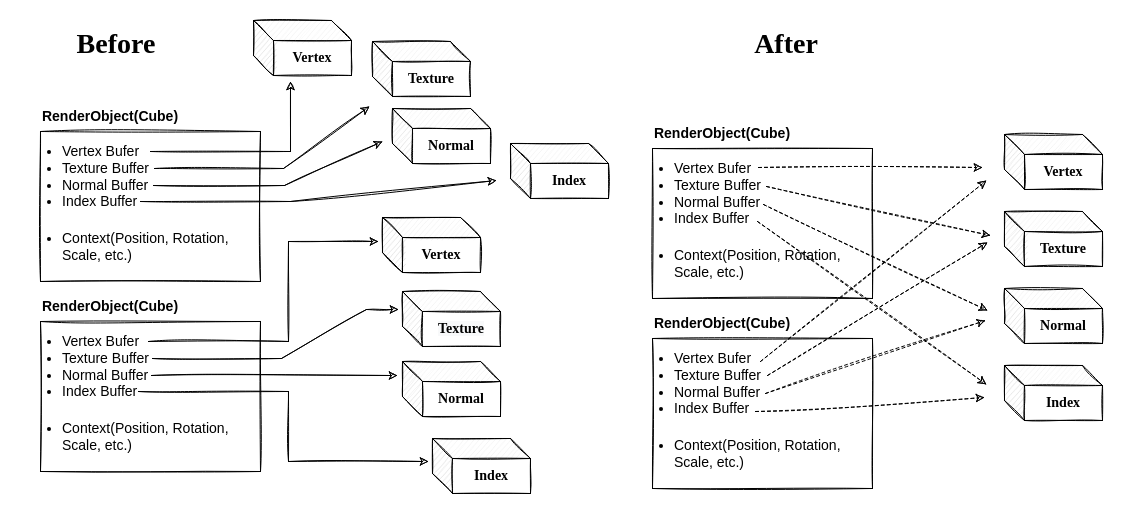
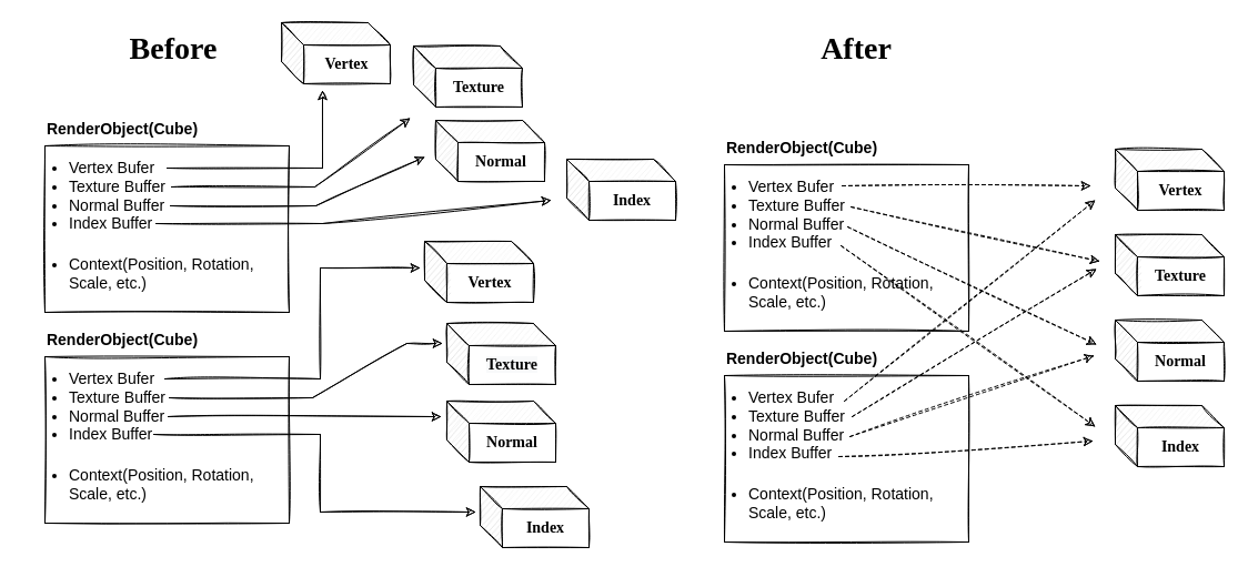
  <mxCell id="0" />
  <mxCell id="1" parent="0" />
  <mxCell id="2" value="&lt;div&gt;&lt;br&gt;&lt;/div&gt;" style="rounded=0;whiteSpace=wrap;html=1;sketch=1;" vertex="1" parent="1"><mxGeometry x="40" y="131" width="220" height="150" as="geometry" /></mxCell>
  <mxCell id="3" value="RenderObject(Cube)" style="text;html=1;strokeColor=none;fillColor=none;align=center;verticalAlign=middle;whiteSpace=wrap;rounded=0;fontSize=14;fontStyle=1;sketch=1;" vertex="1" parent="1"><mxGeometry x="80" y="101" width="60" height="30" as="geometry" /></mxCell>
  <mxCell id="4" value="&lt;ul&gt;&lt;li&gt;Vertex Bufer&lt;/li&gt;&lt;li&gt;Texture Buffer&lt;/li&gt;&lt;li&gt;Normal Buffer&lt;/li&gt;&lt;li&gt;Index Buffer&lt;/li&gt;&lt;/ul&gt;" style="text;html=1;strokeColor=none;fillColor=none;align=left;verticalAlign=middle;whiteSpace=wrap;rounded=0;fontSize=14;sketch=1;" vertex="1" parent="1"><mxGeometry x="20" y="131" width="260" height="90" as="geometry" /></mxCell>
  <mxCell id="5" value="&lt;ul&gt;&lt;li&gt;Context(Position, Rotation, Scale, etc.)&lt;/li&gt;&lt;/ul&gt;" style="text;html=1;strokeColor=none;fillColor=none;align=left;verticalAlign=middle;whiteSpace=wrap;rounded=0;fontSize=14;sketch=1;" vertex="1" parent="1"><mxGeometry x="20" y="201" width="220" height="90" as="geometry" /></mxCell>
  <mxCell id="6" value="&lt;div&gt;&lt;br&gt;&lt;/div&gt;" style="rounded=0;whiteSpace=wrap;html=1;sketch=1;" vertex="1" parent="1"><mxGeometry x="40" y="321" width="220" height="150" as="geometry" /></mxCell>
  <mxCell id="7" value="&lt;ul&gt;&lt;li&gt;Vertex Bufer&lt;/li&gt;&lt;li&gt;Texture Buffer&lt;/li&gt;&lt;li&gt;Normal Buffer&lt;/li&gt;&lt;li&gt;Index Buffer&lt;/li&gt;&lt;/ul&gt;" style="text;html=1;strokeColor=none;fillColor=none;align=left;verticalAlign=middle;whiteSpace=wrap;rounded=0;fontSize=14;sketch=1;" vertex="1" parent="1"><mxGeometry x="20" y="321" width="260" height="90" as="geometry" /></mxCell>
  <mxCell id="8" value="&lt;ul&gt;&lt;li&gt;Context(Position, Rotation, Scale, etc.)&lt;/li&gt;&lt;/ul&gt;" style="text;html=1;strokeColor=none;fillColor=none;align=left;verticalAlign=middle;whiteSpace=wrap;rounded=0;fontSize=14;sketch=1;" vertex="1" parent="1"><mxGeometry x="20" y="391" width="220" height="90" as="geometry" /></mxCell>
  <mxCell id="9" value="RenderObject(Cube)" style="text;html=1;strokeColor=none;fillColor=none;align=center;verticalAlign=middle;whiteSpace=wrap;rounded=0;fontSize=14;fontStyle=1;sketch=1;" vertex="1" parent="1"><mxGeometry x="80" y="291" width="60" height="30" as="geometry" /></mxCell>
  <mxCell id="10" value="" style="endArrow=classic;html=1;rounded=0;fontSize=14;sketch=1;" edge="1" parent="1"><mxGeometry width="50" height="50" relative="1" as="geometry"><mxPoint x="150" y="151" as="sourcePoint" /><mxPoint x="290" y="81" as="targetPoint" /><Array as="points"><mxPoint x="290" y="151" /></Array></mxGeometry></mxCell>
  <mxCell id="11" value="" style="endArrow=classic;html=1;rounded=0;fontSize=14;sketch=1;" edge="1" parent="1"><mxGeometry width="50" height="50" relative="1" as="geometry"><mxPoint x="140" y="201" as="sourcePoint" /><mxPoint x="496" y="180" as="targetPoint" /><Array as="points"><mxPoint x="290" y="201" /></Array></mxGeometry></mxCell>
  <mxCell id="12" value="" style="endArrow=classic;html=1;rounded=0;sketch=1;fontSize=14;" edge="1" parent="1"><mxGeometry width="50" height="50" relative="1" as="geometry"><mxPoint x="153" y="185" as="sourcePoint" /><mxPoint x="382" y="141" as="targetPoint" /><Array as="points"><mxPoint x="284" y="185" /></Array></mxGeometry></mxCell>
  <mxCell id="13" value="" style="endArrow=classic;html=1;rounded=0;sketch=1;fontSize=14;" edge="1" parent="1"><mxGeometry width="50" height="50" relative="1" as="geometry"><mxPoint x="154" y="168" as="sourcePoint" /><mxPoint x="369" y="106" as="targetPoint" /><Array as="points"><mxPoint x="283" y="168" /></Array></mxGeometry></mxCell>
  <mxCell id="14" value="Vertex" style="shape=cube;whiteSpace=wrap;html=1;boundedLbl=1;backgroundOutline=1;darkOpacity=0.05;darkOpacity2=0.1;sketch=1;fontSize=14;fontFamily=Comic Sans MS;fontStyle=1" vertex="1" parent="1"><mxGeometry x="253" y="20" width="98" height="55" as="geometry" /></mxCell>
  <mxCell id="15" value="Texture" style="shape=cube;whiteSpace=wrap;html=1;boundedLbl=1;backgroundOutline=1;darkOpacity=0.05;darkOpacity2=0.1;sketch=1;fontSize=14;fontFamily=Comic Sans MS;fontStyle=1" vertex="1" parent="1"><mxGeometry x="372" y="41" width="98" height="55" as="geometry" /></mxCell>
  <mxCell id="16" value="Normal" style="shape=cube;whiteSpace=wrap;html=1;boundedLbl=1;backgroundOutline=1;darkOpacity=0.05;darkOpacity2=0.1;sketch=1;fontSize=14;fontFamily=Comic Sans MS;fontStyle=1" vertex="1" parent="1"><mxGeometry x="392" y="108" width="98" height="55" as="geometry" /></mxCell>
  <mxCell id="17" value="Index" style="shape=cube;whiteSpace=wrap;html=1;boundedLbl=1;backgroundOutline=1;darkOpacity=0.05;darkOpacity2=0.1;sketch=1;fontSize=14;fontFamily=Comic Sans MS;fontStyle=1" vertex="1" parent="1"><mxGeometry x="510" y="143" width="98" height="55" as="geometry" /></mxCell>
  <mxCell id="18" value="" style="endArrow=classic;html=1;rounded=0;fontSize=14;sketch=1;" edge="1" parent="1"><mxGeometry width="50" height="50" relative="1" as="geometry"><mxPoint x="148" y="341" as="sourcePoint" /><mxPoint x="378" y="241" as="targetPoint" /><Array as="points"><mxPoint x="288" y="341" /><mxPoint x="288" y="241" /></Array></mxGeometry></mxCell>
  <mxCell id="19" value="" style="endArrow=classic;html=1;rounded=0;fontSize=14;sketch=1;" edge="1" parent="1"><mxGeometry width="50" height="50" relative="1" as="geometry"><mxPoint x="138" y="391" as="sourcePoint" /><mxPoint x="428" y="461" as="targetPoint" /><Array as="points"><mxPoint x="288" y="391" /><mxPoint x="288" y="461" /></Array></mxGeometry></mxCell>
  <mxCell id="20" value="" style="endArrow=classic;html=1;rounded=0;sketch=1;fontSize=14;" edge="1" parent="1"><mxGeometry width="50" height="50" relative="1" as="geometry"><mxPoint x="151" y="375" as="sourcePoint" /><mxPoint x="397" y="375" as="targetPoint" /></mxGeometry></mxCell>
  <mxCell id="21" value="" style="endArrow=classic;html=1;rounded=0;sketch=1;fontSize=14;" edge="1" parent="1"><mxGeometry width="50" height="50" relative="1" as="geometry"><mxPoint x="152" y="358" as="sourcePoint" /><mxPoint x="398" y="309" as="targetPoint" /><Array as="points"><mxPoint x="281" y="358" /><mxPoint x="366" y="309" /></Array></mxGeometry></mxCell>
  <mxCell id="22" value="&lt;span&gt;Vertex&lt;/span&gt;" style="shape=cube;whiteSpace=wrap;html=1;boundedLbl=1;backgroundOutline=1;darkOpacity=0.05;darkOpacity2=0.1;sketch=1;fontSize=14;fontFamily=Comic Sans MS;fontStyle=1" vertex="1" parent="1"><mxGeometry x="382" y="217" width="98" height="55" as="geometry" /></mxCell>
  <mxCell id="23" value="&#10;&#10;&lt;span style=&quot;color: rgb(0, 0, 0); font-size: 14px; font-style: normal; letter-spacing: normal; text-align: center; text-indent: 0px; text-transform: none; word-spacing: 0px; background-color: rgb(248, 249, 250); display: inline; float: none;&quot;&gt;Texture&lt;/span&gt;&#10;&#10;" style="shape=cube;whiteSpace=wrap;html=1;boundedLbl=1;backgroundOutline=1;darkOpacity=0.05;darkOpacity2=0.1;sketch=1;fontSize=14;fontFamily=Comic Sans MS;fontStyle=1" vertex="1" parent="1"><mxGeometry x="402" y="291" width="98" height="55" as="geometry" /></mxCell>
  <mxCell id="24" value="&lt;span&gt;Normal&lt;/span&gt;" style="shape=cube;whiteSpace=wrap;html=1;boundedLbl=1;backgroundOutline=1;darkOpacity=0.05;darkOpacity2=0.1;sketch=1;fontSize=14;fontFamily=Comic Sans MS;fontStyle=1" vertex="1" parent="1"><mxGeometry x="402" y="361" width="98" height="55" as="geometry" /></mxCell>
  <mxCell id="25" value="&lt;span&gt;Index&lt;/span&gt;" style="shape=cube;whiteSpace=wrap;html=1;boundedLbl=1;backgroundOutline=1;darkOpacity=0.05;darkOpacity2=0.1;sketch=1;fontSize=14;fontFamily=Comic Sans MS;fontStyle=1" vertex="1" parent="1"><mxGeometry x="432" y="438" width="98" height="55" as="geometry" /></mxCell>
  <mxCell id="26" value="&lt;div&gt;&lt;br&gt;&lt;/div&gt;" style="rounded=0;whiteSpace=wrap;html=1;sketch=1;" vertex="1" parent="1"><mxGeometry x="652" y="148" width="220" height="150" as="geometry" /></mxCell>
  <mxCell id="27" value="RenderObject(Cube)" style="text;html=1;strokeColor=none;fillColor=none;align=center;verticalAlign=middle;whiteSpace=wrap;rounded=0;fontSize=14;fontStyle=1;sketch=1;" vertex="1" parent="1"><mxGeometry x="692" y="118" width="60" height="30" as="geometry" /></mxCell>
  <mxCell id="28" value="&lt;ul&gt;&lt;li&gt;Vertex Bufer&lt;/li&gt;&lt;li&gt;Texture Buffer&lt;/li&gt;&lt;li&gt;Normal Buffer&lt;/li&gt;&lt;li&gt;Index Buffer&lt;/li&gt;&lt;/ul&gt;" style="text;html=1;strokeColor=none;fillColor=none;align=left;verticalAlign=middle;whiteSpace=wrap;rounded=0;fontSize=14;sketch=1;" vertex="1" parent="1"><mxGeometry x="632" y="148" width="260" height="90" as="geometry" /></mxCell>
  <mxCell id="29" value="&lt;ul&gt;&lt;li&gt;Context(Position, Rotation, Scale, etc.)&lt;/li&gt;&lt;/ul&gt;" style="text;html=1;strokeColor=none;fillColor=none;align=left;verticalAlign=middle;whiteSpace=wrap;rounded=0;fontSize=14;sketch=1;" vertex="1" parent="1"><mxGeometry x="632" y="218" width="220" height="90" as="geometry" /></mxCell>
  <mxCell id="30" value="&lt;div&gt;&lt;br&gt;&lt;/div&gt;" style="rounded=0;whiteSpace=wrap;html=1;sketch=1;" vertex="1" parent="1"><mxGeometry x="652" y="338" width="220" height="150" as="geometry" /></mxCell>
  <mxCell id="31" value="&lt;ul&gt;&lt;li&gt;Vertex Bufer&lt;/li&gt;&lt;li&gt;Texture Buffer&lt;/li&gt;&lt;li&gt;Normal Buffer&lt;/li&gt;&lt;li&gt;Index Buffer&lt;/li&gt;&lt;/ul&gt;" style="text;html=1;strokeColor=none;fillColor=none;align=left;verticalAlign=middle;whiteSpace=wrap;rounded=0;fontSize=14;sketch=1;" vertex="1" parent="1"><mxGeometry x="632" y="338" width="260" height="90" as="geometry" /></mxCell>
  <mxCell id="32" value="&lt;ul&gt;&lt;li&gt;Context(Position, Rotation, Scale, etc.)&lt;/li&gt;&lt;/ul&gt;" style="text;html=1;strokeColor=none;fillColor=none;align=left;verticalAlign=middle;whiteSpace=wrap;rounded=0;fontSize=14;sketch=1;" vertex="1" parent="1"><mxGeometry x="632" y="408" width="220" height="90" as="geometry" /></mxCell>
  <mxCell id="33" value="RenderObject(Cube)" style="text;html=1;strokeColor=none;fillColor=none;align=center;verticalAlign=middle;whiteSpace=wrap;rounded=0;fontSize=14;fontStyle=1;sketch=1;" vertex="1" parent="1"><mxGeometry x="692" y="308" width="60" height="30" as="geometry" /></mxCell>
  <mxCell id="34" value="Vertex" style="shape=cube;whiteSpace=wrap;html=1;boundedLbl=1;backgroundOutline=1;darkOpacity=0.05;darkOpacity2=0.1;sketch=1;fontSize=14;fontFamily=Comic Sans MS;fontStyle=1" vertex="1" parent="1"><mxGeometry x="1004" y="134" width="98" height="55" as="geometry" /></mxCell>
  <mxCell id="35" value="Texture" style="shape=cube;whiteSpace=wrap;html=1;boundedLbl=1;backgroundOutline=1;darkOpacity=0.05;darkOpacity2=0.1;sketch=1;fontSize=14;fontFamily=Comic Sans MS;fontStyle=1" vertex="1" parent="1"><mxGeometry x="1004" y="211" width="98" height="55" as="geometry" /></mxCell>
  <mxCell id="36" value="Normal" style="shape=cube;whiteSpace=wrap;html=1;boundedLbl=1;backgroundOutline=1;darkOpacity=0.05;darkOpacity2=0.1;sketch=1;fontSize=14;fontFamily=Comic Sans MS;fontStyle=1" vertex="1" parent="1"><mxGeometry x="1004" y="288" width="98" height="55" as="geometry" /></mxCell>
  <mxCell id="37" value="Index" style="shape=cube;whiteSpace=wrap;html=1;boundedLbl=1;backgroundOutline=1;darkOpacity=0.05;darkOpacity2=0.1;sketch=1;fontSize=14;fontFamily=Comic Sans MS;fontStyle=1" vertex="1" parent="1"><mxGeometry x="1004" y="365" width="98" height="55" as="geometry" /></mxCell>
  <mxCell id="38" value="" style="endArrow=classic;dashed=1;html=1;rounded=0;sketch=1;fontSize=14;endFill=1;" edge="1" parent="1"><mxGeometry width="50" height="50" relative="1" as="geometry"><mxPoint x="760" y="361" as="sourcePoint" /><mxPoint x="986" y="180" as="targetPoint" /></mxGeometry></mxCell>
  <mxCell id="39" value="" style="endArrow=classic;dashed=1;html=1;rounded=0;sketch=1;fontSize=14;endFill=1;" edge="1" parent="1"><mxGeometry width="50" height="50" relative="1" as="geometry"><mxPoint x="758" y="167" as="sourcePoint" /><mxPoint x="982" y="167" as="targetPoint" /></mxGeometry></mxCell>
  <mxCell id="40" value="" style="endArrow=classic;dashed=1;html=1;rounded=0;sketch=1;fontSize=14;endFill=1;" edge="1" parent="1"><mxGeometry width="50" height="50" relative="1" as="geometry"><mxPoint x="766" y="186" as="sourcePoint" /><mxPoint x="990" y="235" as="targetPoint" /></mxGeometry></mxCell>
  <mxCell id="41" value="" style="endArrow=classic;dashed=1;html=1;rounded=0;sketch=1;fontSize=14;endFill=1;" edge="1" parent="1"><mxGeometry width="50" height="50" relative="1" as="geometry"><mxPoint x="767" y="375" as="sourcePoint" /><mxPoint x="987" y="242" as="targetPoint" /></mxGeometry></mxCell>
  <mxCell id="42" value="" style="endArrow=classic;dashed=1;html=1;rounded=0;sketch=1;fontSize=14;endFill=1;" edge="1" parent="1"><mxGeometry width="50" height="50" relative="1" as="geometry"><mxPoint x="763" y="204" as="sourcePoint" /><mxPoint x="987" y="310" as="targetPoint" /></mxGeometry></mxCell>
  <mxCell id="43" value="" style="endArrow=classic;dashed=1;html=1;rounded=0;sketch=1;fontSize=14;endFill=1;" edge="1" parent="1"><mxGeometry width="50" height="50" relative="1" as="geometry"><mxPoint x="765" y="393" as="sourcePoint" /><mxPoint x="985" y="320" as="targetPoint" /></mxGeometry></mxCell>
  <mxCell id="44" value="" style="endArrow=classic;dashed=1;html=1;rounded=0;sketch=1;fontSize=14;endFill=1;" edge="1" parent="1"><mxGeometry width="50" height="50" relative="1" as="geometry"><mxPoint x="757" y="221" as="sourcePoint" /><mxPoint x="986" y="384" as="targetPoint" /></mxGeometry></mxCell>
  <mxCell id="45" value="" style="endArrow=classic;dashed=1;html=1;rounded=0;sketch=1;fontSize=14;endFill=1;" edge="1" parent="1"><mxGeometry width="50" height="50" relative="1" as="geometry"><mxPoint x="755" y="411" as="sourcePoint" /><mxPoint x="984" y="397" as="targetPoint" /></mxGeometry></mxCell>
- <mxCell id="46" value="&lt;b&gt;&lt;font style=&quot;font-size: 28px&quot;&gt;Before&lt;/font&gt;&lt;/b&gt;" style="text;html=1;strokeColor=none;fillColor=none;align=center;verticalAlign=middle;whiteSpace=wrap;rounded=0;sketch=1;fontSize=14;fontFamily=Comic Sans MS;" vertex="1" parent="1"><mxGeometry x="86" y="28" width="60" height="30" as="geometry" /></mxCell>
- <mxCell id="47" value="&lt;b&gt;&lt;font style=&quot;font-size: 28px&quot;&gt;After&lt;/font&gt;&lt;/b&gt;" style="text;html=1;strokeColor=none;fillColor=none;align=center;verticalAlign=middle;whiteSpace=wrap;rounded=0;sketch=1;fontSize=14;fontFamily=Comic Sans MS;" vertex="1" parent="1"><mxGeometry x="756" y="28" width="60" height="30" as="geometry" /></mxCell>
+ <mxCell id="46" value="&lt;b&gt;&lt;font style=&quot;font-size: 28px&quot;&gt;Before&lt;/font&gt;&lt;/b&gt;" style="text;html=1;strokeColor=none;fillColor=none;align=center;verticalAlign=middle;whiteSpace=wrap;rounded=0;sketch=1;fontSize=14;fontFamily=Comic Sans MS;" vertex="1" parent="1"><mxGeometry x="126" y="28" width="60" height="30" as="geometry" /></mxCell>
+ <mxCell id="47" value="&lt;b&gt;&lt;font style=&quot;font-size: 28px&quot;&gt;After&lt;/font&gt;&lt;/b&gt;" style="text;html=1;strokeColor=none;fillColor=none;align=center;verticalAlign=middle;whiteSpace=wrap;rounded=0;sketch=1;fontSize=14;fontFamily=Comic Sans MS;" vertex="1" parent="1"><mxGeometry x="741" y="28" width="60" height="30" as="geometry" /></mxCell>
